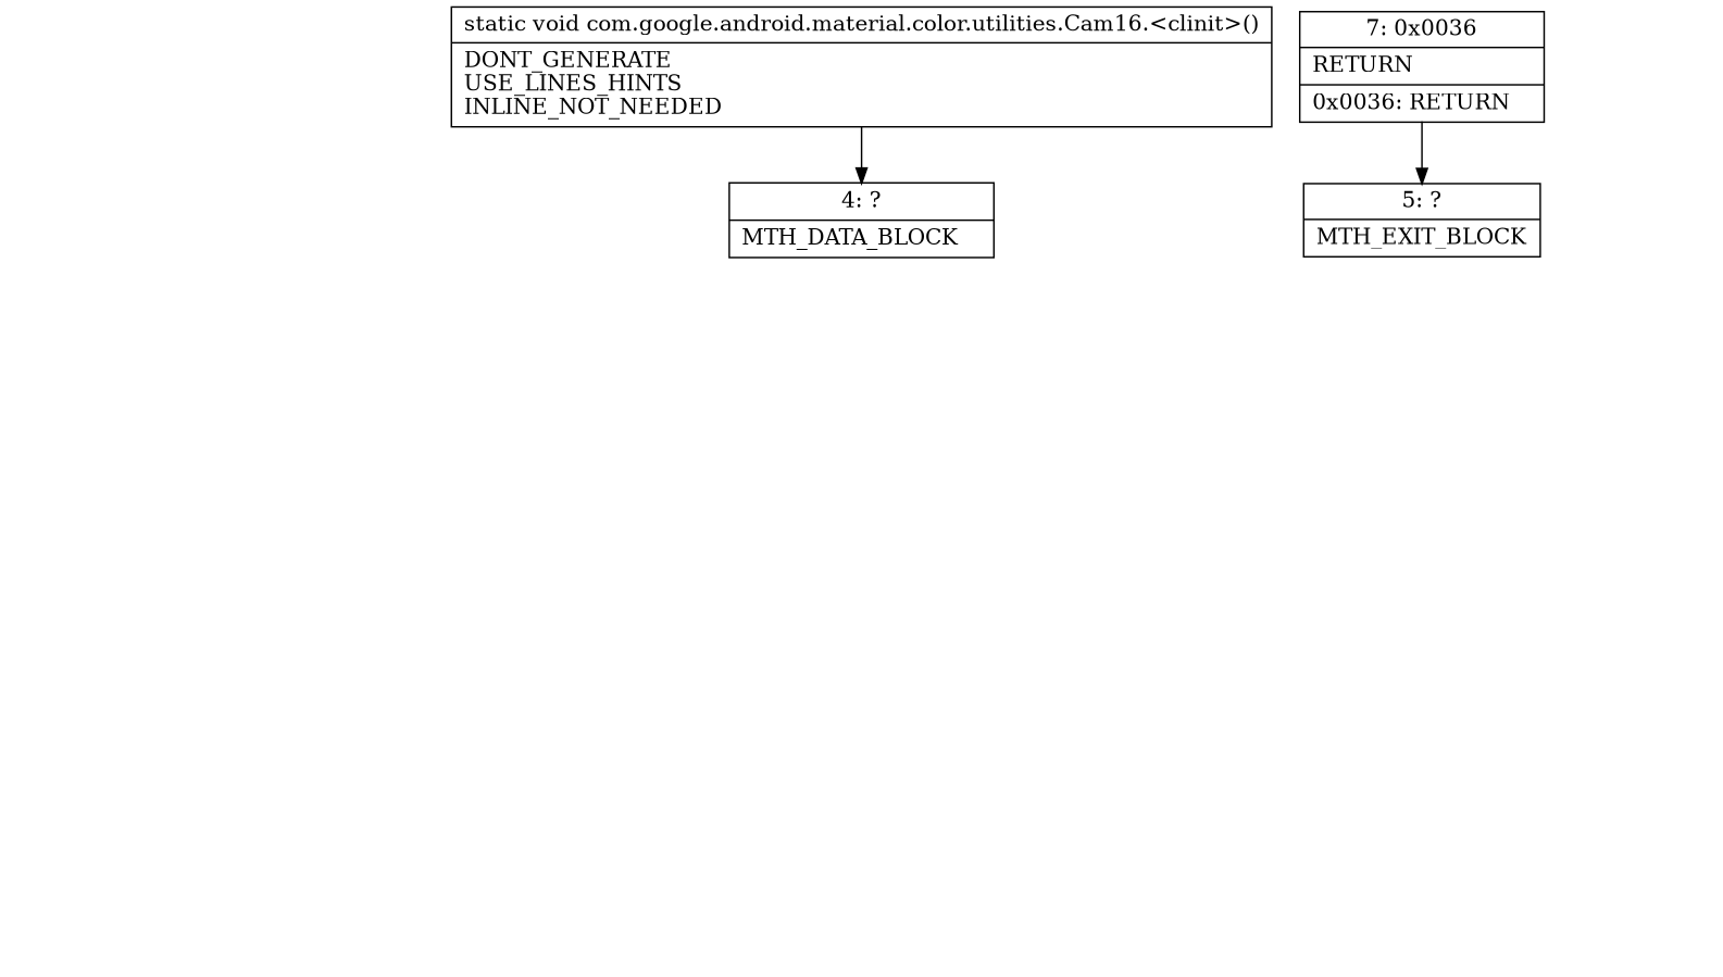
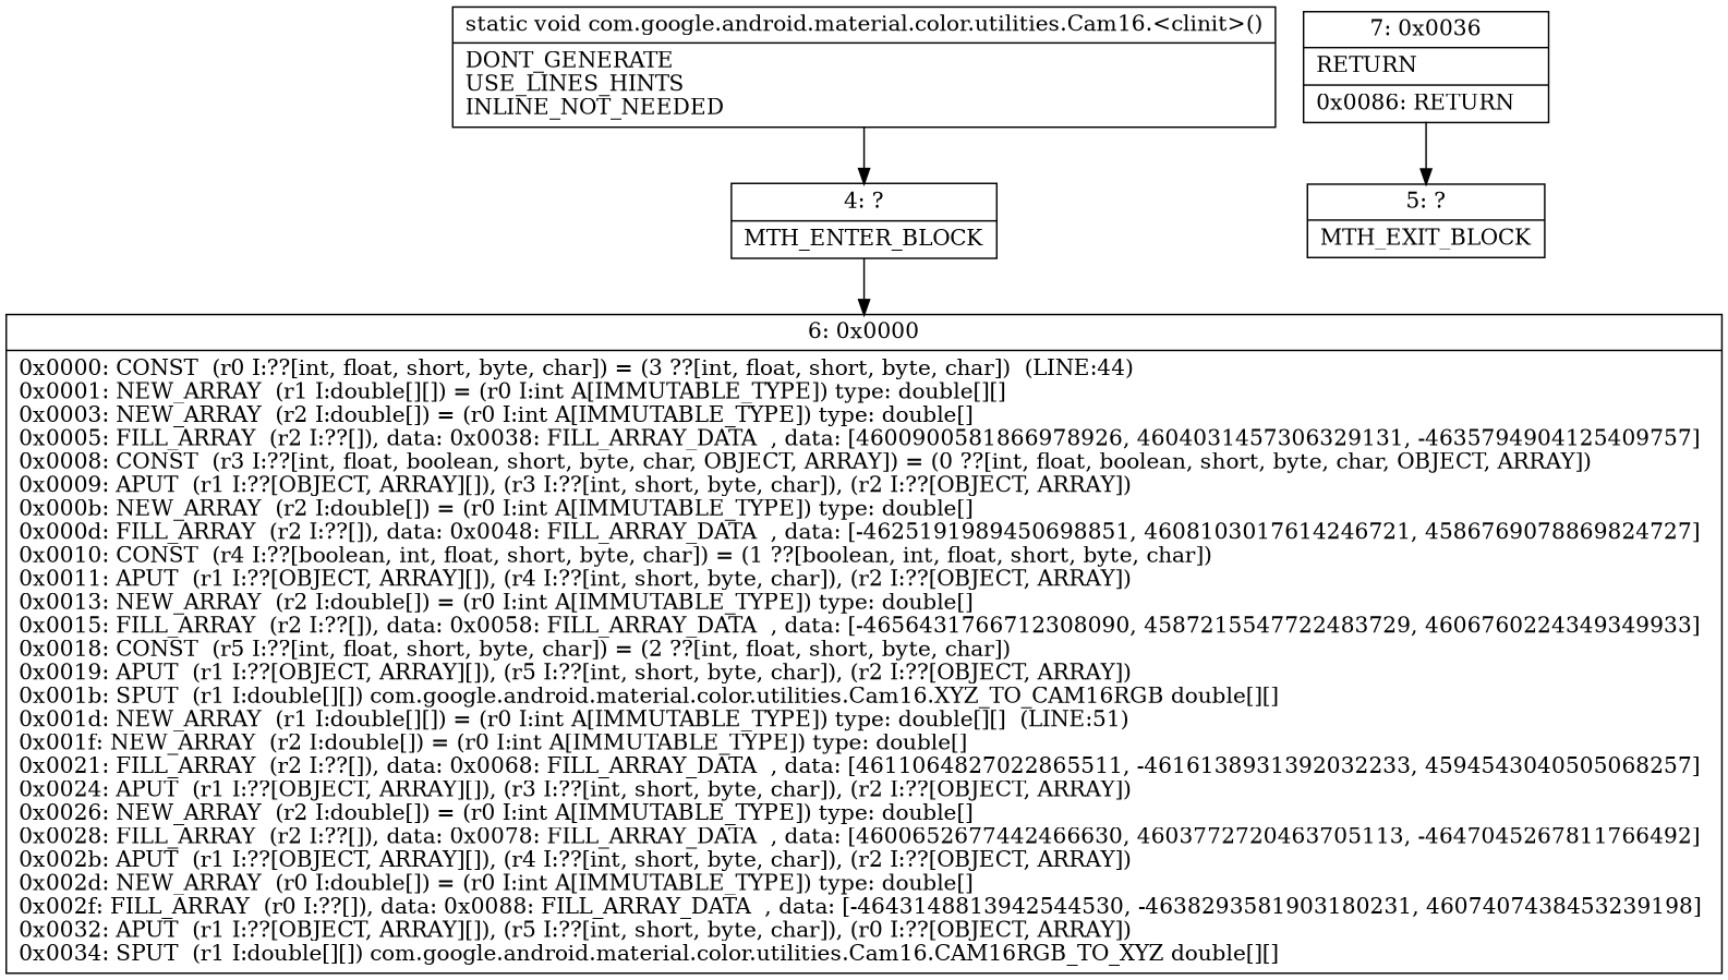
  digraph {
    node [shape=record]
-   n1 [label="{4\:\ ?|MTH_DATA_BLOCK\l}"]
-   n3 [label="{7\:\ 0x0036|RETURN\l|0x0036: RETURN   \l}"]
+   n1 [label="{4\:\ ?|MTH_ENTER_BLOCK\l}"]
+   n2 [label="{6\:\ 0x0000|0x0000: CONST  (r0 I:??[int, float, short, byte, char]) = (3 ??[int, float, short, byte, char])  (LINE:44)\l0x0001: NEW_ARRAY  (r1 I:double[][]) = (r0 I:int A[IMMUTABLE_TYPE]) type: double[][] \l0x0003: NEW_ARRAY  (r2 I:double[]) = (r0 I:int A[IMMUTABLE_TYPE]) type: double[] \l0x0005: FILL_ARRAY  (r2 I:??[]), data: 0x0038: FILL_ARRAY_DATA  , data: [4600900581866978926, 4604031457306329131, \-4635794904125409757] \l0x0008: CONST  (r3 I:??[int, float, boolean, short, byte, char, OBJECT, ARRAY]) = (0 ??[int, float, boolean, short, byte, char, OBJECT, ARRAY]) \l0x0009: APUT  (r1 I:??[OBJECT, ARRAY][]), (r3 I:??[int, short, byte, char]), (r2 I:??[OBJECT, ARRAY]) \l0x000b: NEW_ARRAY  (r2 I:double[]) = (r0 I:int A[IMMUTABLE_TYPE]) type: double[] \l0x000d: FILL_ARRAY  (r2 I:??[]), data: 0x0048: FILL_ARRAY_DATA  , data: [\-4625191989450698851, 4608103017614246721, 4586769078869824727] \l0x0010: CONST  (r4 I:??[boolean, int, float, short, byte, char]) = (1 ??[boolean, int, float, short, byte, char]) \l0x0011: APUT  (r1 I:??[OBJECT, ARRAY][]), (r4 I:??[int, short, byte, char]), (r2 I:??[OBJECT, ARRAY]) \l0x0013: NEW_ARRAY  (r2 I:double[]) = (r0 I:int A[IMMUTABLE_TYPE]) type: double[] \l0x0015: FILL_ARRAY  (r2 I:??[]), data: 0x0058: FILL_ARRAY_DATA  , data: [\-4656431766712308090, 4587215547722483729, 4606760224349349933] \l0x0018: CONST  (r5 I:??[int, float, short, byte, char]) = (2 ??[int, float, short, byte, char]) \l0x0019: APUT  (r1 I:??[OBJECT, ARRAY][]), (r5 I:??[int, short, byte, char]), (r2 I:??[OBJECT, ARRAY]) \l0x001b: SPUT  (r1 I:double[][]) com.google.android.material.color.utilities.Cam16.XYZ_TO_CAM16RGB double[][] \l0x001d: NEW_ARRAY  (r1 I:double[][]) = (r0 I:int A[IMMUTABLE_TYPE]) type: double[][]  (LINE:51)\l0x001f: NEW_ARRAY  (r2 I:double[]) = (r0 I:int A[IMMUTABLE_TYPE]) type: double[] \l0x0021: FILL_ARRAY  (r2 I:??[]), data: 0x0068: FILL_ARRAY_DATA  , data: [4611064827022865511, \-4616138931392032233, 4594543040505068257] \l0x0024: APUT  (r1 I:??[OBJECT, ARRAY][]), (r3 I:??[int, short, byte, char]), (r2 I:??[OBJECT, ARRAY]) \l0x0026: NEW_ARRAY  (r2 I:double[]) = (r0 I:int A[IMMUTABLE_TYPE]) type: double[] \l0x0028: FILL_ARRAY  (r2 I:??[]), data: 0x0078: FILL_ARRAY_DATA  , data: [4600652677442466630, 4603772720463705113, \-4647045267811766492] \l0x002b: APUT  (r1 I:??[OBJECT, ARRAY][]), (r4 I:??[int, short, byte, char]), (r2 I:??[OBJECT, ARRAY]) \l0x002d: NEW_ARRAY  (r0 I:double[]) = (r0 I:int A[IMMUTABLE_TYPE]) type: double[] \l0x002f: FILL_ARRAY  (r0 I:??[]), data: 0x0088: FILL_ARRAY_DATA  , data: [\-4643148813942544530, \-4638293581903180231, 4607407438453239198] \l0x0032: APUT  (r1 I:??[OBJECT, ARRAY][]), (r5 I:??[int, short, byte, char]), (r0 I:??[OBJECT, ARRAY]) \l0x0034: SPUT  (r1 I:double[][]) com.google.android.material.color.utilities.Cam16.CAM16RGB_TO_XYZ double[][] \l}"]
+   n3 [label="{7\:\ 0x0036|RETURN\l|0x0086: RETURN   \l}"]
    n4 [label="{5\:\ ?|MTH_EXIT_BLOCK\l}"]
    n5 [label="{static void com.google.android.material.color.utilities.Cam16.\<clinit\>()  | DONT_GENERATE\lUSE_LINES_HINTS\lINLINE_NOT_NEEDED\l}"]
+   n1 -> n2
    n3 -> n4
    n5 -> n1
  }
